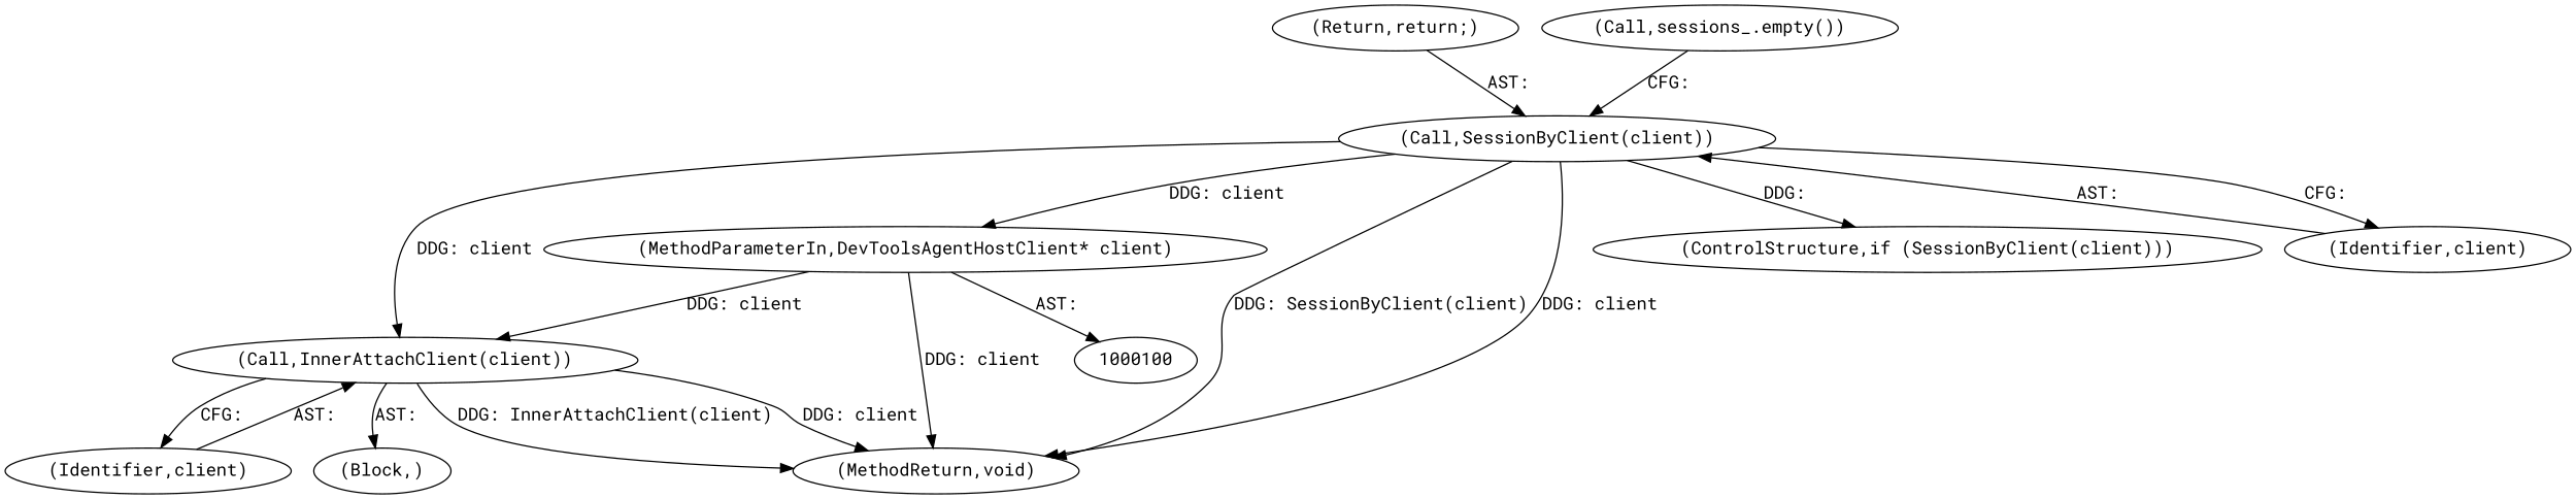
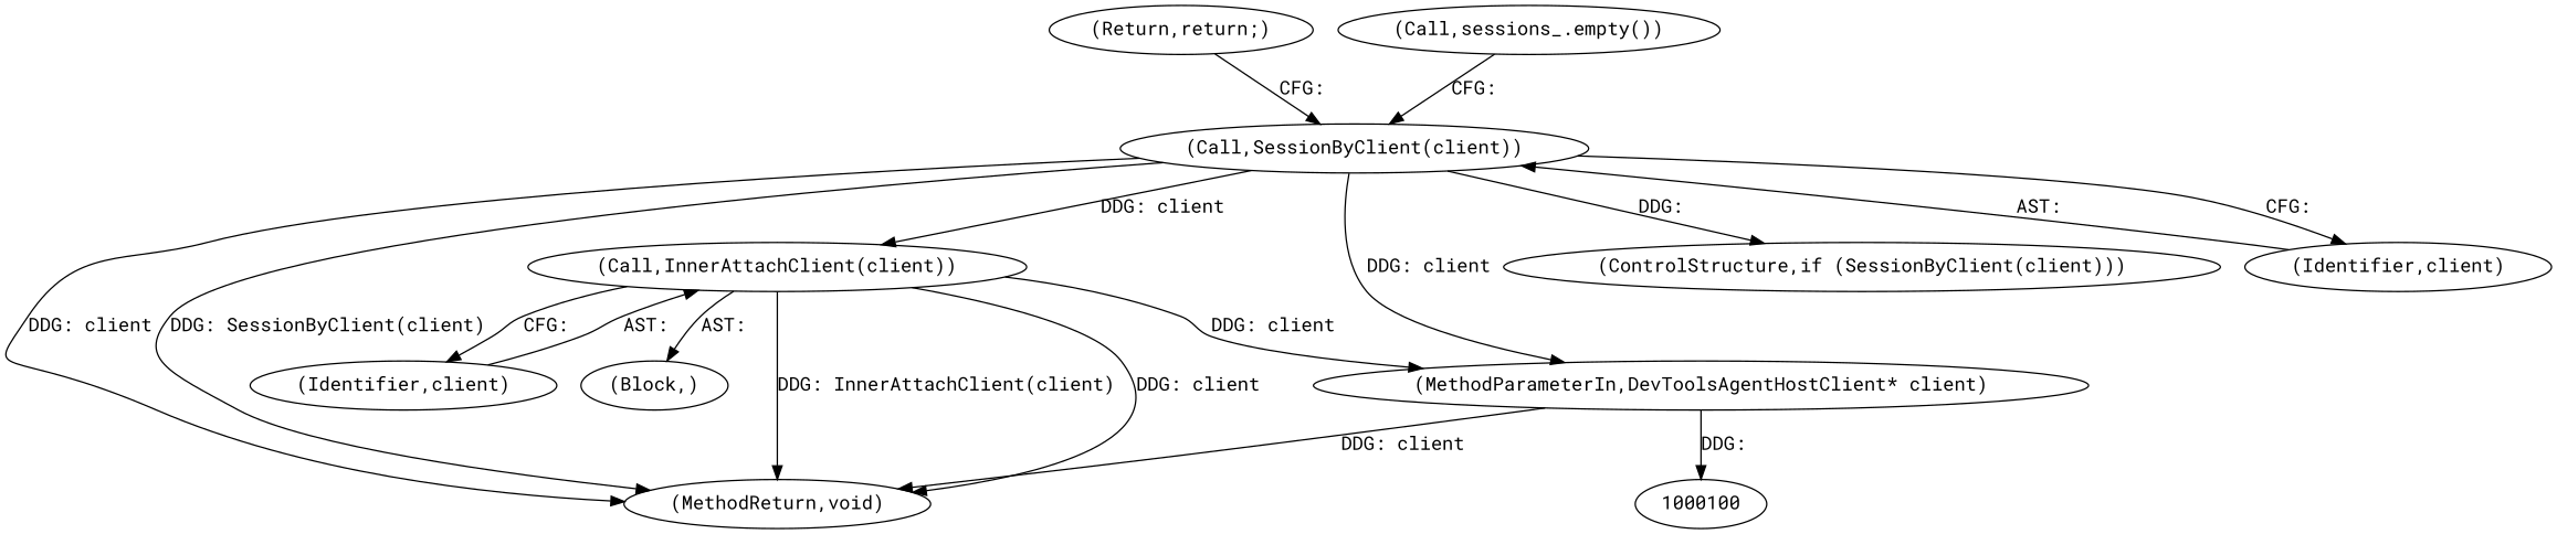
  digraph {
    fontname="Roboto Mono"
    node [fontname="Roboto Mono"]
    edge [fontname="Roboto Mono"]
    n1 [label="(Call,SessionByClient(client))"]
    n2 [label="(Call,InnerAttachClient(client))"]
    n3 [label="(ControlStructure,if (SessionByClient(client)))"]
    n4 [label="(Identifier,client)"]
    n5 [label="(MethodReturn,void)"]
    n6 [label="(MethodParameterIn,DevToolsAgentHostClient* client)"]
    n7 [label="(Identifier,client)"]
    n8 [label="(Block,)"]
    1000100
    n10 [label="(Return,return;)"]
    n11 [label="(Call,sessions_.empty())"]
    n1 -> n2 [label="DDG: client"]
    n1 -> n3 [label="DDG: "]
    n1 -> n4 [label="CFG: "]
    n1 -> n5 [label="DDG: SessionByClient(client)"]
    n1 -> n5 [label="DDG: client"]
    n1 -> n6 [label="DDG: client"]
    n2 -> n5 [label="DDG: InnerAttachClient(client)"]
    n2 -> n5 [label="DDG: client"]
    n2 -> n7 [label="CFG: "]
    n2 -> n8 [label="AST: "]
    n4 -> n1 [label="AST: "]
-   n6 -> n2 [label="DDG: client"]
+   n2 -> n6 [label="DDG: client"]
    n6 -> n5 [label="DDG: client"]
-   n6 -> 1000100 [label="AST: "]
+   n6 -> 1000100 [label="DDG: "]
    n7 -> n2 [label="AST: "]
-   n10 -> n1 [label="AST: "]
+   n10 -> n1 [label="CFG: "]
    n11 -> n1 [label="CFG: "]
  }
